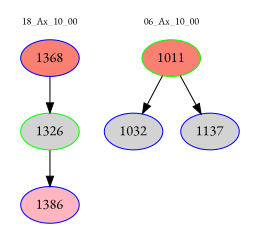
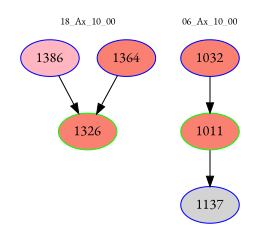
  digraph {
    fontname="EB Garamond"
    node [color=blue fillcolor=lightgrey fontname="EB Garamond" style=filled]
    edge [color=black fontname="EB Garamond"]
-   n1 [fillcolor=salmon label=1368]
-   n2 [color=green label=1326]
+   n1 [fillcolor=salmon label=1364]
+   n2 [color=green fillcolor=salmon label=1326]
    n3 [fillcolor=lightpink label=1386]
-   n4 [label=1032]
+   n4 [fillcolor=salmon label=1032]
    n5 [color=green fillcolor=salmon label=1011]
    n6 [label=1137]
    subgraph cluster_1 {
      color=white
      fontsize=10
      label="18_Ax_10_00"
      n1
      n2
      n3
    }
    subgraph cluster_2 {
      color=white
      fontsize=10
      label="06_Ax_10_00"
      n4
      n5
      n6
    }
    n1 -> n2
-   n2 -> n3
-   n5 -> n4
+   n3 -> n2
+   n4 -> n5
    n5 -> n6
  }
